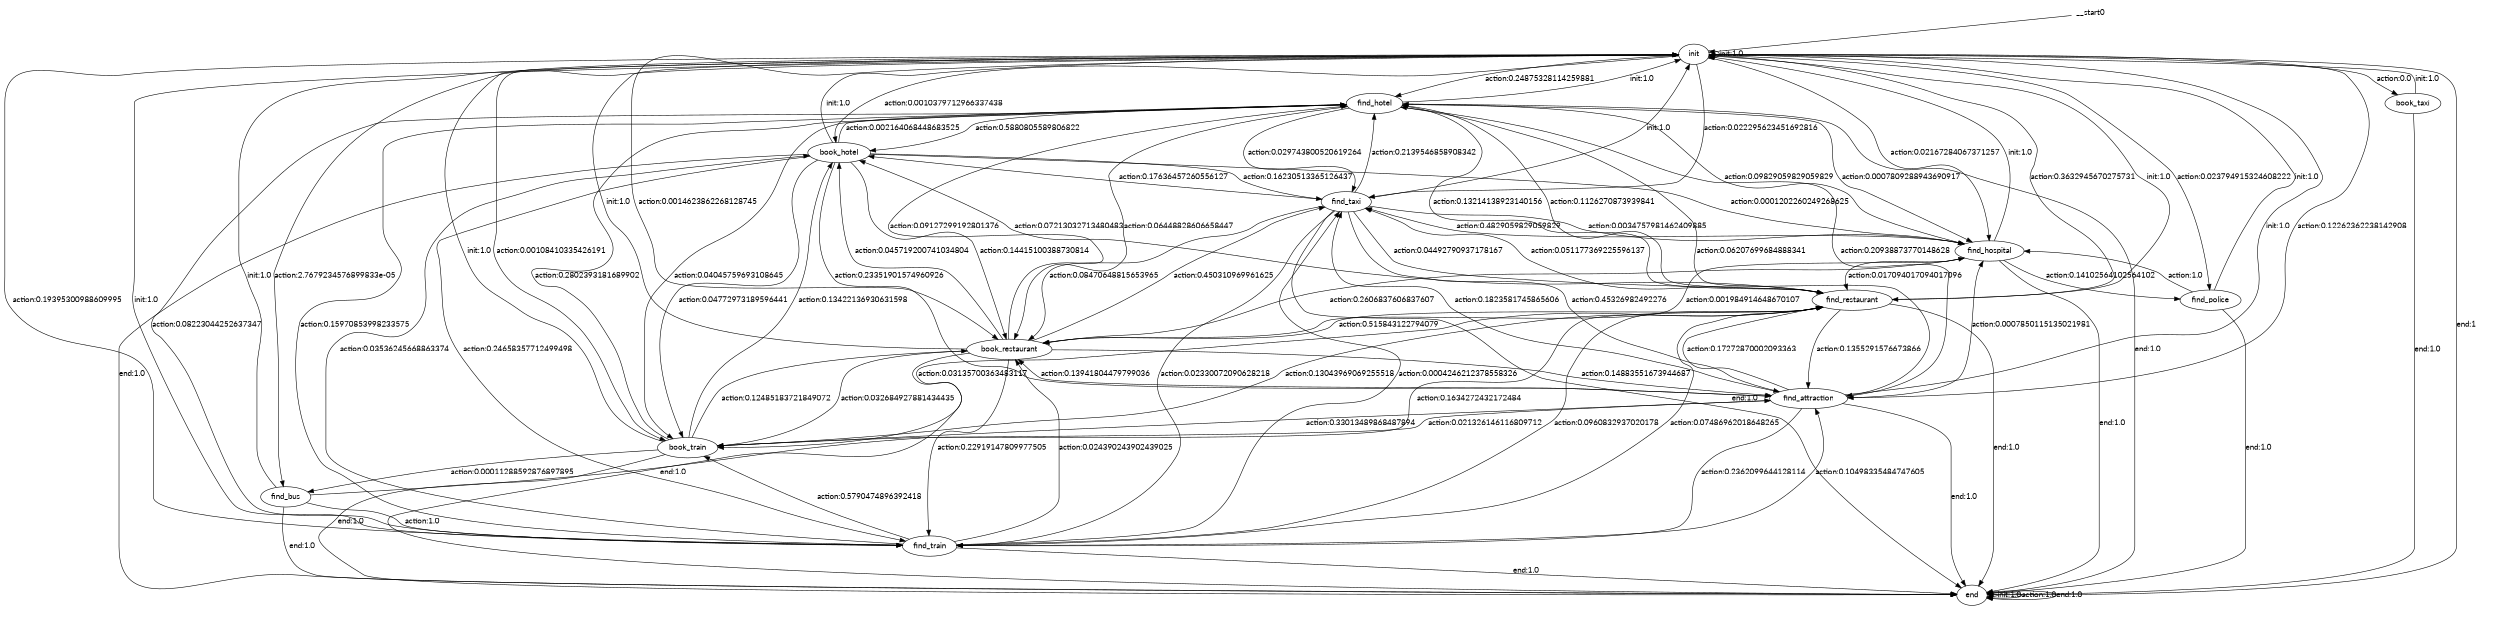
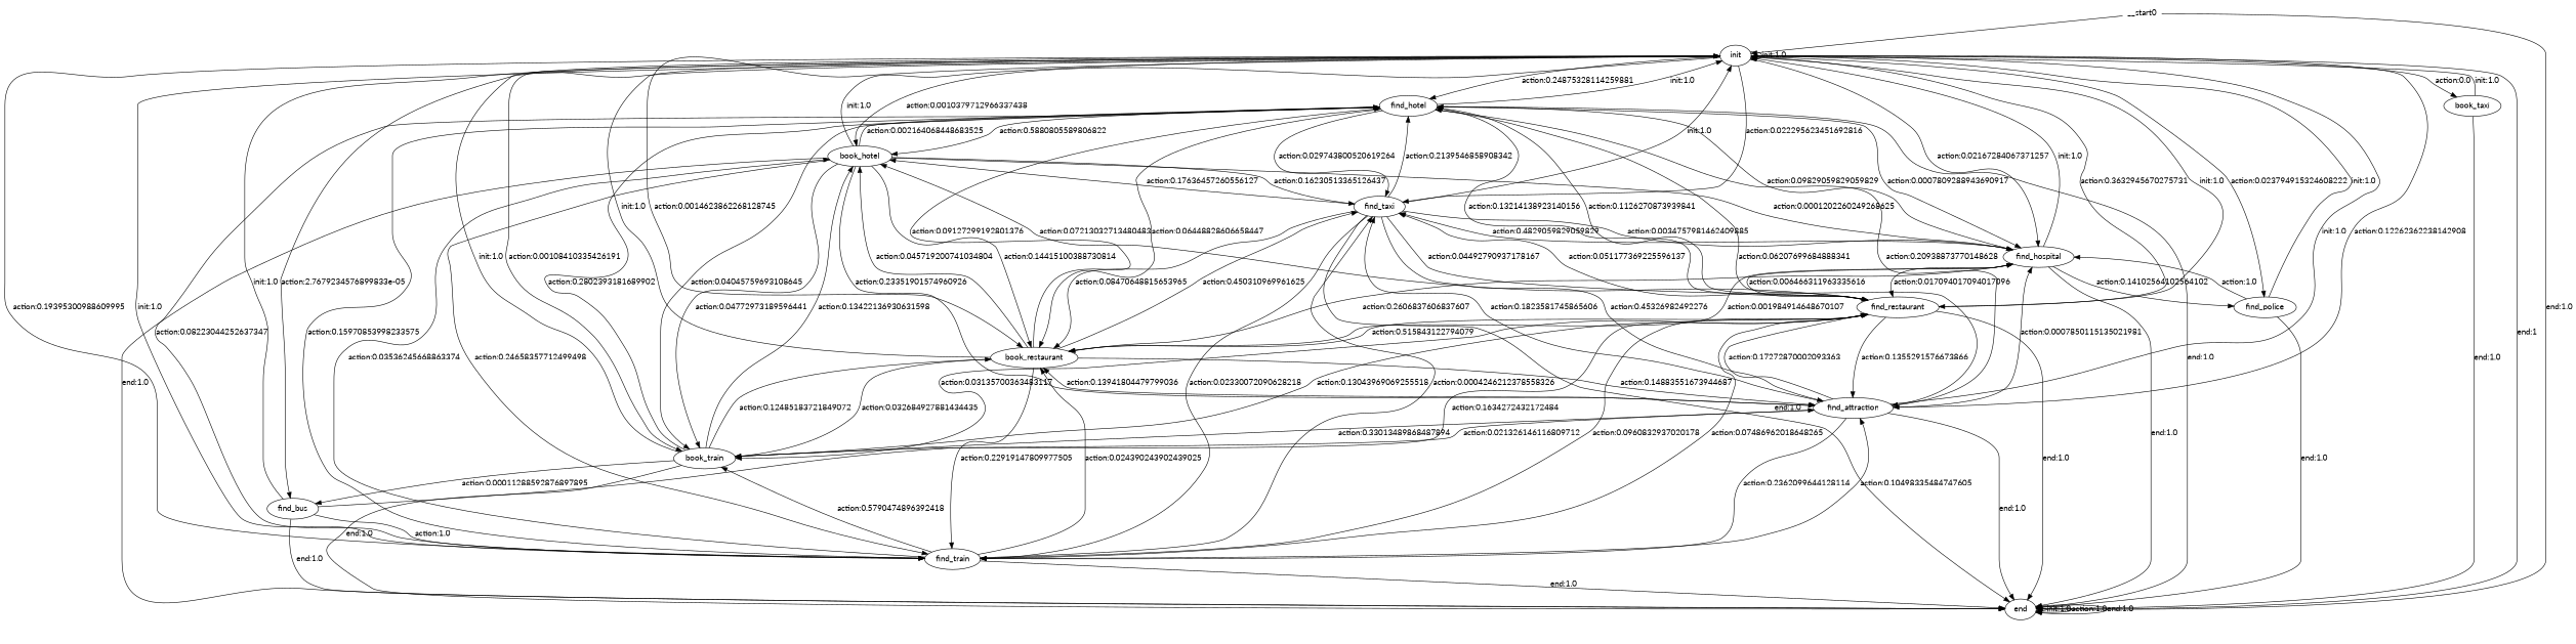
  digraph {
    fontname=Lato
    node [fontname=Lato]
    edge [fontname=Lato]
    n1 [label=init]
    n2 [label=find_hotel]
    n3 [label=book_hotel]
    n4 [label=find_train]
    n5 [label=book_train]
    n6 [label=find_attraction]
    n7 [label=find_restaurant]
    n8 [label=book_restaurant]
    n9 [label=find_hospital]
    n10 [label=book_taxi]
    n11 [label=find_taxi]
    n12 [label=find_bus]
    n13 [label=find_police]
    n14 [label=end]
    __start0 [shape=none]
    n1 -> n1 [label="init:1.0"]
    n1 -> n2 [label="action:0.24875328114259881"]
    n1 -> n3 [label="action:0.0010379712966337438"]
    n1 -> n4 [label="action:0.19395300988609995"]
    n1 -> n5 [label="action:0.00108410335426191"]
    n1 -> n6 [label="action:0.12262362238142908"]
    n1 -> n7 [label="action:0.3632945670275731"]
    n1 -> n8 [label="action:0.0014623862268128745"]
    n1 -> n9 [label="action:0.02167284067371257"]
    n1 -> n10 [label="action:0.0"]
    n1 -> n11 [label="action:0.022295623451692816"]
    n1 -> n12 [label="action:2.7679234576899833e-05"]
    n1 -> n13 [label="action:0.023794915324608222"]
    n1 -> n14 [label="end:1"]
    n2 -> n1 [label="init:1.0"]
    n2 -> n3 [label="action:0.5880805589806822"]
    n2 -> n4 [label="action:0.08223044252637347"]
    n2 -> n5 [label="action:0.04045759693108645"]
    n2 -> n6 [label="action:0.06207699684888341"]
    n2 -> n7 [label="action:0.13214138923140156"]
    n2 -> n8 [label="action:0.06448828606658447"]
    n2 -> n9 [label="action:0.0007809288943690917"]
    n2 -> n11 [label="action:0.029743800520619264"]
    n2 -> n14 [label="end:1.0"]
    n3 -> n1 [label="init:1.0"]
    n3 -> n2 [label="action:0.002164068448683525"]
    n3 -> n4 [label="action:0.24658357712499498"]
    n3 -> n5 [label="action:0.04772973189596441"]
    n3 -> n6 [label="action:0.23351901574960926"]
    n3 -> n8 [label="action:0.14415100388730814"]
    n3 -> n9 [label="action:0.0001202260249268625"]
    n3 -> n11 [label="action:0.16230513365126437"]
    n3 -> n14 [label="end:1.0"]
    n4 -> n1 [label="init:1.0"]
    n4 -> n2 [label="action:0.15970853998233575"]
    n4 -> n3 [label="action:0.03536245668863374"]
    n4 -> n5 [label="action:0.5790474896392418"]
    n4 -> n6 [label="action:0.10498335484747605"]
    n4 -> n7 [label="action:0.0960832937020178"]
    n4 -> n8 [label="action:0.024390243902439025"]
    n4 -> n11 [label="action:0.0004246212378558326"]
    n4 -> n14 [label="end:1.0"]
    n5 -> n1 [label="init:1.0"]
    n5 -> n2 [label="action:0.2802393181689902"]
    n5 -> n3 [label="action:0.13422136930631598"]
    n5 -> n6 [label="action:0.33013489868487894"]
    n5 -> n7 [label="action:0.13043969069255518"]
    n5 -> n8 [label="action:0.12485183721849072"]
    n5 -> n12 [label="action:0.00011288592876897895"]
    n5 -> n14 [label="end:1.0"]
    n6 -> n1 [label="init:1.0"]
    n6 -> n2 [label="action:0.20938873770148628"]
    n6 -> n4 [label="action:0.2362099644128114"]
    n6 -> n5 [label="action:0.021326146116809712"]
    n6 -> n7 [label="action:0.17272870002093363"]
    n6 -> n8 [label="action:0.13941804479799036"]
    n6 -> n9 [label="action:0.0007850115135021981"]
    n6 -> n11 [label="action:0.1823581745865606"]
    n6 -> n14 [label="end:1.0"]
    n7 -> n1 [label="init:1.0"]
    n7 -> n2 [label="action:0.1126270873939841"]
    n7 -> n3 [label="action:0.07213032713480483"]
    n7 -> n4 [label="action:0.07486962018648265"]
    n7 -> n5 [label="action:0.03135700363483117"]
    n7 -> n6 [label="action:0.1355291576673866"]
    n7 -> n8 [label="action:0.515843122794079"]
+   n7 -> n9 [label="action:0.006466311963335616"]
    n7 -> n11 [label="action:0.051177369225596137"]
    n7 -> n14 [label="end:1.0"]
    n8 -> n1 [label="init:1.0"]
    n8 -> n2 [label="action:0.09127299192801376"]
    n8 -> n3 [label="action:0.045719200741034804"]
    n8 -> n4 [label="action:0.22919147809977505"]
    n8 -> n5 [label="action:0.032684927881434435"]
    n8 -> n6 [label="action:0.14883551673944687"]
    n8 -> n9 [label="action:0.001984914648670107"]
    n8 -> n11 [label="action:0.450310969961625"]
-   n8 -> n14 [label="end:1.0"]
+   __start0 -> n14 [label="end:1.0"]
    n9 -> n1 [label="init:1.0"]
    n9 -> n2 [label="action:0.09829059829059829"]
    n9 -> n7 [label="action:0.017094017094017096"]
    n9 -> n8 [label="action:0.2606837606837607"]
    n9 -> n11 [label="action:0.4829059829059829"]
    n9 -> n13 [label="action:0.14102564102564102"]
    n9 -> n14 [label="end:1.0"]
    n10 -> n1 [label="init:1.0"]
    n10 -> n14 [label="end:1.0"]
    n11 -> n1 [label="init:1.0"]
    n11 -> n2 [label="action:0.2139546858908342"]
    n11 -> n3 [label="action:0.17636457260556127"]
    n11 -> n4 [label="action:0.02330072090628218"]
    n11 -> n6 [label="action:0.45326982492276"]
    n11 -> n7 [label="action:0.04492790937178167"]
    n11 -> n8 [label="action:0.08470648815653965"]
    n11 -> n9 [label="action:0.0034757981462409885"]
    n11 -> n14 [label="end:1.0"]
    n12 -> n1 [label="init:1.0"]
    n12 -> n4 [label="action:1.0"]
    n12 -> n7 [label="action:0.1634272432172484"]
    n12 -> n14 [label="end:1.0"]
    n13 -> n1 [label="init:1.0"]
    n13 -> n9 [label="action:1.0"]
    n13 -> n14 [label="end:1.0"]
    n14 -> n14 [label="init:1.0"]
    n14 -> n14 [label="action:1.0"]
    n14 -> n14 [label="end:1.0"]
    __start0 -> n1
  }
